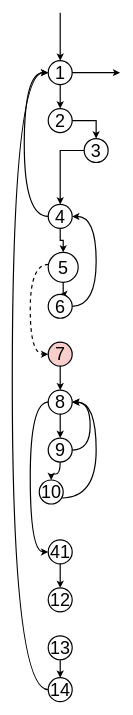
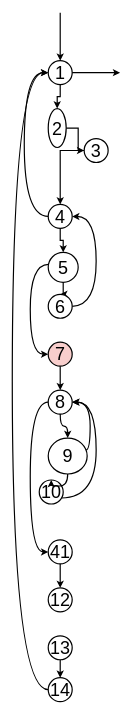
  <mxCell id="0" />
  <mxCell id="1" parent="0" />
  <mxCell id="2" style="edgeStyle=orthogonalEdgeStyle;rounded=0;orthogonalLoop=1;jettySize=auto;html=1;entryX=0.5;entryY=0;entryDx=0;entryDy=0;strokeWidth=2;" parent="1" source="3" target="7" edge="1"><mxGeometry relative="1" as="geometry"><mxPoint x="100" y="220" as="targetPoint" /></mxGeometry></mxCell>
  <mxCell id="3" value="1" style="ellipse;whiteSpace=wrap;html=1;aspect=fixed;fontSize=30;strokeWidth=2;" parent="1" vertex="1"><mxGeometry x="80" y="100" width="40" height="40" as="geometry" /></mxCell>
  <mxCell id="4" value="" style="endArrow=classic;html=1;rounded=0;entryX=0.5;entryY=0;entryDx=0;entryDy=0;strokeWidth=2;" parent="1" target="3" edge="1"><mxGeometry width="50" height="50" relative="1" as="geometry"><mxPoint x="100" y="20" as="sourcePoint" /><mxPoint x="130" y="-10" as="targetPoint" /></mxGeometry></mxCell>
  <mxCell id="5" value="" style="endArrow=classic;html=1;rounded=0;exitX=1;exitY=0.5;exitDx=0;exitDy=0;strokeWidth=2;" parent="1" source="3" edge="1"><mxGeometry width="50" height="50" relative="1" as="geometry"><mxPoint x="230" y="150" as="sourcePoint" /><mxPoint x="200" y="120" as="targetPoint" /></mxGeometry></mxCell>
  <mxCell id="6" style="edgeStyle=orthogonalEdgeStyle;rounded=0;orthogonalLoop=1;jettySize=auto;html=1;strokeWidth=2;" parent="1" source="7" target="9" edge="1"><mxGeometry relative="1" as="geometry" /></mxCell>
- <mxCell id="7" value="2" style="ellipse;whiteSpace=wrap;html=1;aspect=fixed;fontSize=30;strokeWidth=2;" parent="1" vertex="1"><mxGeometry x="80" y="180" width="40" height="40" as="geometry" /></mxCell>
+ <mxCell id="7" value="2" style="ellipse;whiteSpace=wrap;html=1;aspect=fixed;fontSize=30;strokeWidth=2;" parent="1" vertex="1"><mxGeometry x="80" y="180" width="30" height="65" as="geometry" /></mxCell>
  <mxCell id="8" style="edgeStyle=orthogonalEdgeStyle;rounded=0;orthogonalLoop=1;jettySize=auto;html=1;strokeWidth=2;" parent="1" source="9" target="12" edge="1"><mxGeometry relative="1" as="geometry" /></mxCell>
  <mxCell id="9" value="3" style="ellipse;whiteSpace=wrap;html=1;aspect=fixed;fontSize=30;strokeWidth=2;" parent="1" vertex="1"><mxGeometry x="140" y="230" width="40" height="40" as="geometry" /></mxCell>
  <mxCell id="10" style="edgeStyle=orthogonalEdgeStyle;rounded=0;orthogonalLoop=1;jettySize=auto;html=1;entryX=0.5;entryY=0;entryDx=0;entryDy=0;strokeWidth=2;" parent="1" source="12" target="15" edge="1"><mxGeometry relative="1" as="geometry" /></mxCell>
  <mxCell id="11" style="edgeStyle=orthogonalEdgeStyle;curved=1;orthogonalLoop=1;jettySize=auto;html=1;entryX=0;entryY=0.5;entryDx=0;entryDy=0;strokeWidth=2;" parent="1" source="12" target="3" edge="1"><mxGeometry relative="1" as="geometry"><Array as="points"><mxPoint x="40" y="360" /><mxPoint x="40" y="120" /></Array></mxGeometry></mxCell>
  <mxCell id="12" value="4" style="ellipse;whiteSpace=wrap;html=1;aspect=fixed;fontSize=30;strokeWidth=2;" parent="1" vertex="1"><mxGeometry x="80" y="340" width="40" height="40" as="geometry" /></mxCell>
  <mxCell id="13" style="edgeStyle=orthogonalEdgeStyle;rounded=0;orthogonalLoop=1;jettySize=auto;html=1;entryX=0.5;entryY=0;entryDx=0;entryDy=0;strokeWidth=2;" parent="1" source="15" target="17" edge="1"><mxGeometry relative="1" as="geometry" /></mxCell>
- <mxCell id="14" style="edgeStyle=orthogonalEdgeStyle;curved=1;orthogonalLoop=1;jettySize=auto;html=1;entryX=0;entryY=0.5;entryDx=0;entryDy=0;strokeWidth=2;dashed=1;" parent="1" source="15" target="19" edge="1"><mxGeometry relative="1" as="geometry"><Array as="points"><mxPoint x="50" y="440" /><mxPoint x="50" y="590" /></Array></mxGeometry></mxCell>
+ <mxCell id="14" style="edgeStyle=orthogonalEdgeStyle;curved=1;orthogonalLoop=1;jettySize=auto;html=1;entryX=0;entryY=0.5;entryDx=0;entryDy=0;strokeWidth=2;" parent="1" source="15" target="19" edge="1"><mxGeometry relative="1" as="geometry"><Array as="points"><mxPoint x="50" y="440" /><mxPoint x="50" y="590" /></Array></mxGeometry></mxCell>
  <mxCell id="15" value="5" style="ellipse;whiteSpace=wrap;html=1;aspect=fixed;fontSize=30;strokeWidth=2;" parent="1" vertex="1"><mxGeometry x="80" y="420" width="50" height="50" as="geometry" /></mxCell>
  <mxCell id="16" style="edgeStyle=orthogonalEdgeStyle;orthogonalLoop=1;jettySize=auto;html=1;entryX=1;entryY=0.5;entryDx=0;entryDy=0;strokeWidth=2;curved=1;" parent="1" source="17" target="12" edge="1"><mxGeometry relative="1" as="geometry"><Array as="points"><mxPoint x="160" y="510" /><mxPoint x="160" y="360" /></Array></mxGeometry></mxCell>
  <mxCell id="17" value="6" style="ellipse;whiteSpace=wrap;html=1;aspect=fixed;fontSize=30;strokeWidth=2;" parent="1" vertex="1"><mxGeometry x="80" y="490" width="40" height="40" as="geometry" /></mxCell>
  <mxCell id="18" style="edgeStyle=orthogonalEdgeStyle;curved=1;orthogonalLoop=1;jettySize=auto;html=1;entryX=0.5;entryY=0;entryDx=0;entryDy=0;strokeWidth=2;" parent="1" source="19" target="22" edge="1"><mxGeometry relative="1" as="geometry" /></mxCell>
  <mxCell id="19" value="7" style="ellipse;whiteSpace=wrap;html=1;aspect=fixed;fontSize=30;strokeWidth=2;fillColor=#f8cecc;" parent="1" vertex="1"><mxGeometry x="80" y="570" width="40" height="40" as="geometry" /></mxCell>
  <mxCell id="20" style="edgeStyle=orthogonalEdgeStyle;curved=1;orthogonalLoop=1;jettySize=auto;html=1;entryX=0.5;entryY=0;entryDx=0;entryDy=0;strokeWidth=2;" parent="1" source="22" target="27" edge="1"><mxGeometry relative="1" as="geometry" /></mxCell>
  <mxCell id="21" style="edgeStyle=orthogonalEdgeStyle;curved=1;orthogonalLoop=1;jettySize=auto;html=1;strokeWidth=2;entryX=0;entryY=0.5;entryDx=0;entryDy=0;" parent="1" source="22" target="29" edge="1"><mxGeometry relative="1" as="geometry"><mxPoint x="40" y="890" as="targetPoint" /><Array as="points"><mxPoint x="50" y="670" /><mxPoint x="50" y="920" /></Array></mxGeometry></mxCell>
  <mxCell id="22" value="8" style="ellipse;whiteSpace=wrap;html=1;aspect=fixed;fontSize=30;strokeWidth=2;" parent="1" vertex="1"><mxGeometry x="80" y="650" width="40" height="40" as="geometry" /></mxCell>
  <mxCell id="23" style="edgeStyle=orthogonalEdgeStyle;curved=1;orthogonalLoop=1;jettySize=auto;html=1;strokeWidth=2;" parent="1" source="24" target="22" edge="1"><mxGeometry relative="1" as="geometry"><Array as="points"><mxPoint x="160" y="830" /><mxPoint x="160" y="670" /></Array></mxGeometry></mxCell>
  <mxCell id="24" value="10" style="ellipse;whiteSpace=wrap;html=1;aspect=fixed;fontSize=30;strokeWidth=2;" parent="1" vertex="1"><mxGeometry x="65" y="800" width="40" height="40" as="geometry" /></mxCell>
  <mxCell id="25" style="edgeStyle=orthogonalEdgeStyle;curved=1;orthogonalLoop=1;jettySize=auto;html=1;strokeWidth=2;" parent="1" source="27" target="24" edge="1"><mxGeometry relative="1" as="geometry" /></mxCell>
  <mxCell id="26" style="edgeStyle=orthogonalEdgeStyle;curved=1;orthogonalLoop=1;jettySize=auto;html=1;entryX=1;entryY=0.5;entryDx=0;entryDy=0;strokeWidth=2;" parent="1" source="27" target="22" edge="1"><mxGeometry relative="1" as="geometry"><Array as="points"><mxPoint x="150" y="750" /><mxPoint x="150" y="670" /></Array></mxGeometry></mxCell>
- <mxCell id="27" value="9" style="ellipse;whiteSpace=wrap;html=1;aspect=fixed;fontSize=30;strokeWidth=2;" parent="1" vertex="1"><mxGeometry x="80" y="730" width="40" height="40" as="geometry" /></mxCell>
+ <mxCell id="27" value="9" style="ellipse;whiteSpace=wrap;html=1;aspect=fixed;fontSize=30;strokeWidth=2;" parent="1" vertex="1"><mxGeometry x="80" y="730" width="65" height="60" as="geometry" /></mxCell>
  <mxCell id="28" style="edgeStyle=orthogonalEdgeStyle;curved=1;orthogonalLoop=1;jettySize=auto;html=1;entryX=0.5;entryY=0;entryDx=0;entryDy=0;strokeWidth=2;" parent="1" source="29" target="30" edge="1"><mxGeometry relative="1" as="geometry" /></mxCell>
  <mxCell id="29" value="41" style="ellipse;whiteSpace=wrap;html=1;aspect=fixed;fontSize=30;strokeWidth=2;" parent="1" vertex="1"><mxGeometry x="80" y="900" width="40" height="40" as="geometry" /></mxCell>
  <mxCell id="30" value="12" style="ellipse;whiteSpace=wrap;html=1;aspect=fixed;fontSize=30;strokeWidth=2;" parent="1" vertex="1"><mxGeometry x="80" y="980" width="40" height="40" as="geometry" /></mxCell>
  <mxCell id="31" style="edgeStyle=orthogonalEdgeStyle;curved=1;orthogonalLoop=1;jettySize=auto;html=1;strokeWidth=2;" parent="1" source="32" target="34" edge="1"><mxGeometry relative="1" as="geometry" /></mxCell>
  <mxCell id="32" value="13" style="ellipse;whiteSpace=wrap;html=1;aspect=fixed;fontSize=30;strokeWidth=2;" parent="1" vertex="1"><mxGeometry x="80" y="1060" width="40" height="40" as="geometry" /></mxCell>
  <mxCell id="33" style="edgeStyle=orthogonalEdgeStyle;curved=1;orthogonalLoop=1;jettySize=auto;html=1;strokeWidth=2;" parent="1" source="34" edge="1"><mxGeometry relative="1" as="geometry"><mxPoint x="80" y="120" as="targetPoint" /><Array as="points"><mxPoint x="20" y="1150" /><mxPoint x="20" y="120" /></Array></mxGeometry></mxCell>
  <mxCell id="34" value="14" style="ellipse;whiteSpace=wrap;html=1;aspect=fixed;fontSize=30;strokeWidth=2;" parent="1" vertex="1"><mxGeometry x="80" y="1130" width="40" height="40" as="geometry" /></mxCell>
